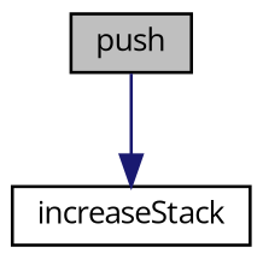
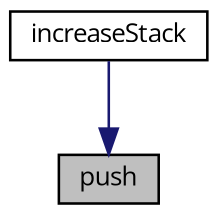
  digraph {
    rankdir=TB
    fontname="Open Sans"
    node [color=black fontname="Open Sans" fontsize=10 shape=record style=filled]
    n1 [fillcolor=grey75 fontcolor=black height=0.2 label=push width=0.4]
    n2 [fillcolor=white height=0.2 label=increaseStack width=0.4]
-   n1 -> n2 [color=midnightblue fontname="Open Sans" fontsize=10 labelfontname=Helvetica labelfontsize=10 style=solid]
+   n2 -> n1 [color=midnightblue fontname="Open Sans" fontsize=10 labelfontname=Helvetica labelfontsize=10 style=solid]
  }
